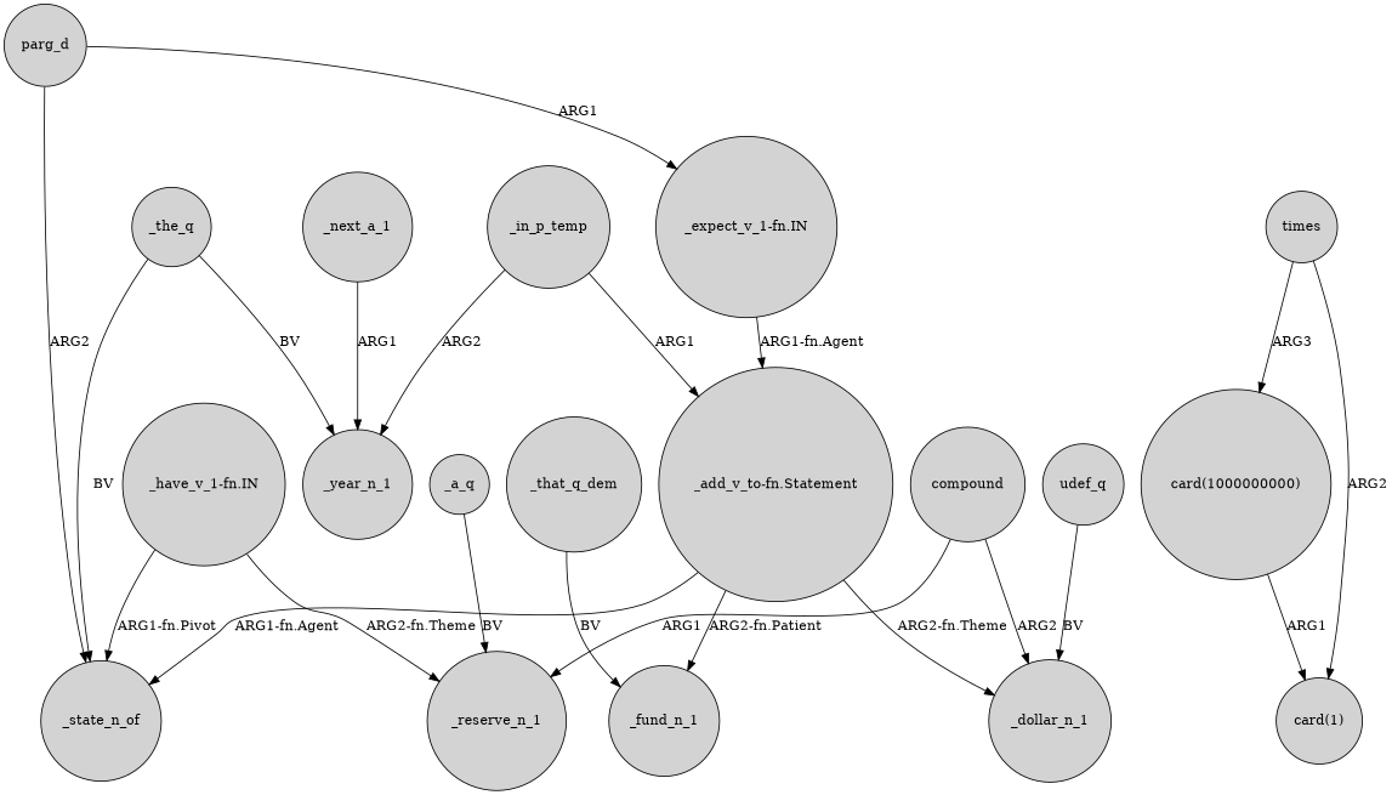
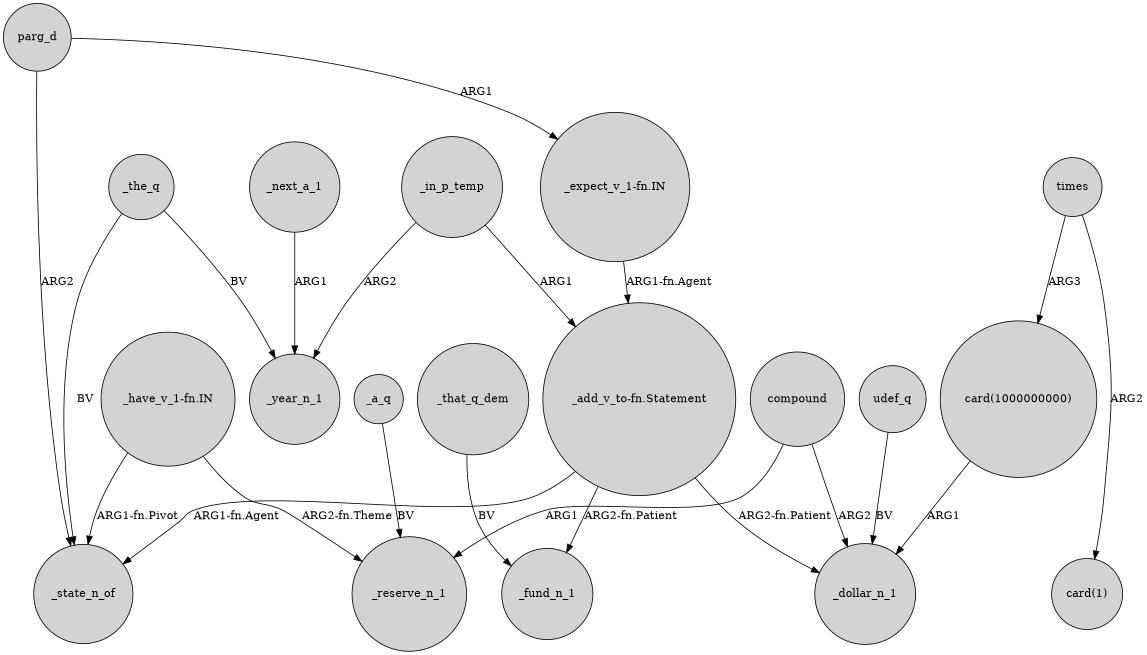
  digraph {
    node [shape=circle style=filled]
    "_expect_v_1-fn.IN"
    "_add_v_to-fn.Statement"
    _state_n_of
    _fund_n_1
    _dollar_n_1
    _in_p_temp
    _year_n_1
    _a_q
    _reserve_n_1
    "_have_v_1-fn.IN"
    _the_q
    _that_q_dem
    parg_d
    times
    "card(1000000000)"
    "card(1)"
    compound
    _next_a_1
    udef_q
    "_expect_v_1-fn.IN" -> "_add_v_to-fn.Statement" [label="ARG1-fn.Agent"]
    "_add_v_to-fn.Statement" -> _state_n_of [label="ARG1-fn.Agent"]
    "_add_v_to-fn.Statement" -> _fund_n_1 [label="ARG2-fn.Patient"]
-   "_add_v_to-fn.Statement" -> _dollar_n_1 [label="ARG2-fn.Theme"]
+   "_add_v_to-fn.Statement" -> _dollar_n_1 [label="ARG2-fn.Patient"]
    _in_p_temp -> "_add_v_to-fn.Statement" [label=ARG1]
    _in_p_temp -> _year_n_1 [label=ARG2]
    _a_q -> _reserve_n_1 [label=BV]
    "_have_v_1-fn.IN" -> _state_n_of [label="ARG1-fn.Pivot"]
    "_have_v_1-fn.IN" -> _reserve_n_1 [label="ARG2-fn.Theme"]
    _the_q -> _state_n_of [label=BV]
    _the_q -> _year_n_1 [label=BV]
    _that_q_dem -> _fund_n_1 [label=BV]
    parg_d -> "_expect_v_1-fn.IN" [label=ARG1]
    parg_d -> _state_n_of [label=ARG2]
    times -> "card(1000000000)" [label=ARG3]
    times -> "card(1)" [label=ARG2]
-   "card(1000000000)" -> "card(1)" [label=ARG1]
+   "card(1000000000)" -> _dollar_n_1 [label=ARG1]
    compound -> _dollar_n_1 [label=ARG2]
    compound -> _reserve_n_1 [label=ARG1]
    _next_a_1 -> _year_n_1 [label=ARG1]
    udef_q -> _dollar_n_1 [label=BV]
  }
